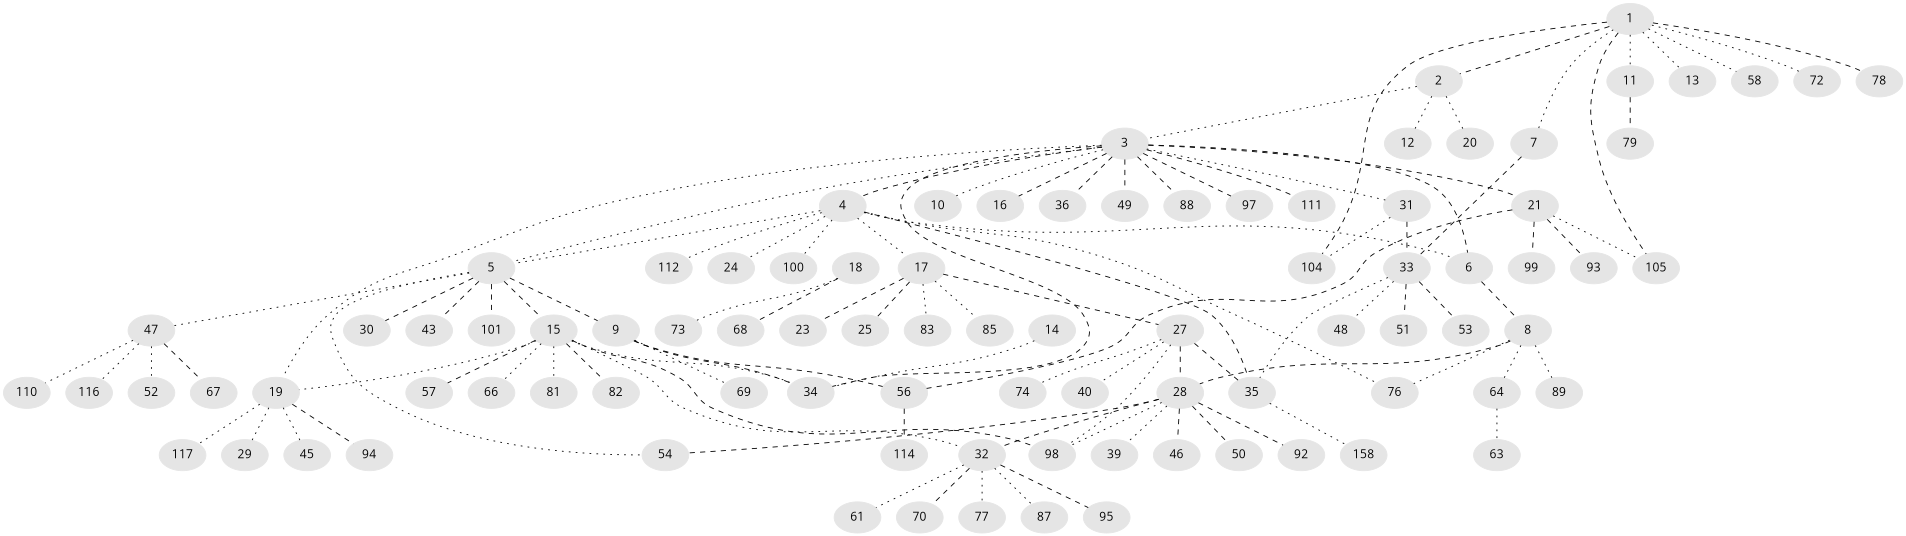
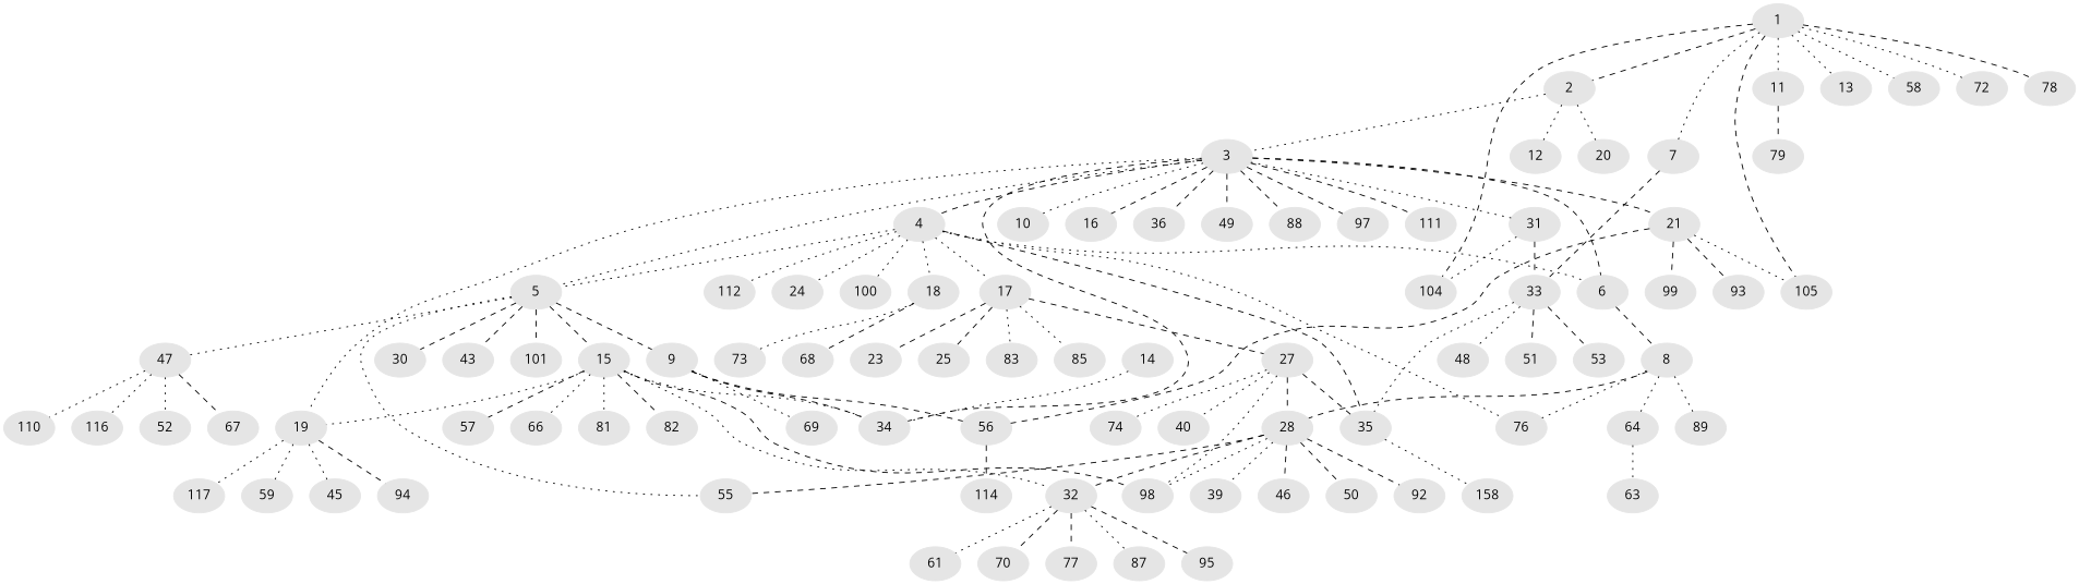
  graph {
    fontname="Open Sans"
    node [color=gray90 fontname="Open Sans" style=filled]
    edge [fontname="Open Sans" style=dotted]
    1 [super="+44"]
    2 [super="+65"]
    7
    11
    13
    58
    72
    78
    104
    105
    3 [super="+75"]
    12
    20
    33 [super="+103"]
    79
    4 [super="+55"]
    5 [super="+37"]
    10
    16 [super="+62"]
    19 [super="+22"]
    21 [super="+40"]
    31
    34 [super="+71"]
    36
    49
    88
    97
    111
    6 [super="+60"]
    17 [super="+102"]
    18 [super="+113"]
    24
    35 [super="+59"]
    76
    100
    112
    9 [super="+80"]
    15 [super="+118"]
    30
    43
    47 [super="+109"]
-   54 [super="+84"]
+   54 [super="+84" label=55]
    101
    14
-   29 [super="+96"]
+   29 [super="+96" label=59]
    45
    94
    117
    56
    93 [super="+106"]
    99
    8 [super="+26"]
    23
    25
    27 [super="+107"]
    83
    85
    68
    73
    n60 [label=158]
    69 [super="+86"]
    32 [super="+42"]
    57
    66
    81
    82
    98
    52
    67
    110
    116
    28 [super="+38"]
    64
    89
    48
    51
    53
    39
    46
    50
    92
    63
    114
    61
    70
    77
    87 [super="+90"]
    95
    n89 [label=40]
    74
    1 -- 2 [style=dashed]
    1 -- 7
    1 -- 11
    1 -- 13
    1 -- 58
    1 -- 72
    1 -- 78 [style=dashed]
    1 -- 104 [style=dashed]
    1 -- 105 [style=dashed]
    2 -- 3
    2 -- 12
    2 -- 20
    7 -- 33 [style=dashed]
    11 -- 79 [style=dashed]
    3 -- 4 [style=dashed]
    3 -- 5
    3 -- 10
    3 -- 16 [style=dashed]
    3 -- 19
    3 -- 21 [style=dashed]
    3 -- 31
    3 -- 34 [style=dashed]
    3 -- 36 [style=dashed]
    3 -- 49 [style=dashed]
    3 -- 88 [style=dashed]
    3 -- 97 [style=dashed]
    3 -- 111 [style=dashed]
    3 -- 6 [style=dashed]
    33 -- 35
    33 -- 48
    33 -- 51 [style=dashed]
    33 -- 53 [style=dashed]
    4 -- 5
    4 -- 6
    4 -- 17
+   4 -- 18
    4 -- 24
    4 -- 35 [style=dashed]
    4 -- 76
    4 -- 100
    4 -- 112
    5 -- 9 [style=dashed]
    5 -- 15 [style=dashed]
    5 -- 30 [style=dashed]
    5 -- 43 [style=dashed]
    5 -- 47
    5 -- 54
    5 -- 101 [style=dashed]
    19 -- 29
    19 -- 45
    19 -- 94 [style=dashed]
    19 -- 117
    21 -- 105
    21 -- 56 [style=dashed]
    21 -- 93 [style=dashed]
    21 -- 99 [style=dashed]
    31 -- 104
    31 -- 33 [style=dashed]
    6 -- 8 [style=dashed]
    17 -- 23 [style=dashed]
    17 -- 25 [style=dashed]
    17 -- 27 [style=dashed]
    17 -- 83
    17 -- 85
    18 -- 68 [style=dashed]
    18 -- 73
    35 -- n60
    9 -- 34 [style=dashed]
    9 -- 56 [style=dashed]
    9 -- 69
    15 -- 19
    15 -- 34
    15 -- 32
    15 -- 57 [style=dashed]
    15 -- 66
    15 -- 81
    15 -- 82 [style=dashed]
    15 -- 98 [style=dashed]
    47 -- 52
    47 -- 67 [style=dashed]
    47 -- 110
    47 -- 116
    14 -- 34
    56 -- 114 [style=dashed]
    8 -- 76
    8 -- 28 [style=dashed]
    8 -- 64
    8 -- 89
    27 -- 35 [style=dashed]
    27 -- 98
    27 -- 28 [style=dashed]
    27 -- n89
    27 -- 74
    32 -- 61
    32 -- 70 [style=dashed]
-   32 -- 77
+   32 -- 77 [style=dashed]
    32 -- 87
    32 -- 95 [style=dashed]
    28 -- 54 [style=dashed]
    28 -- 32 [style=dashed]
    28 -- 98
    28 -- 39
    28 -- 46 [style=dashed]
    28 -- 50 [style=dashed]
    28 -- 92 [style=dashed]
    64 -- 63
  }
